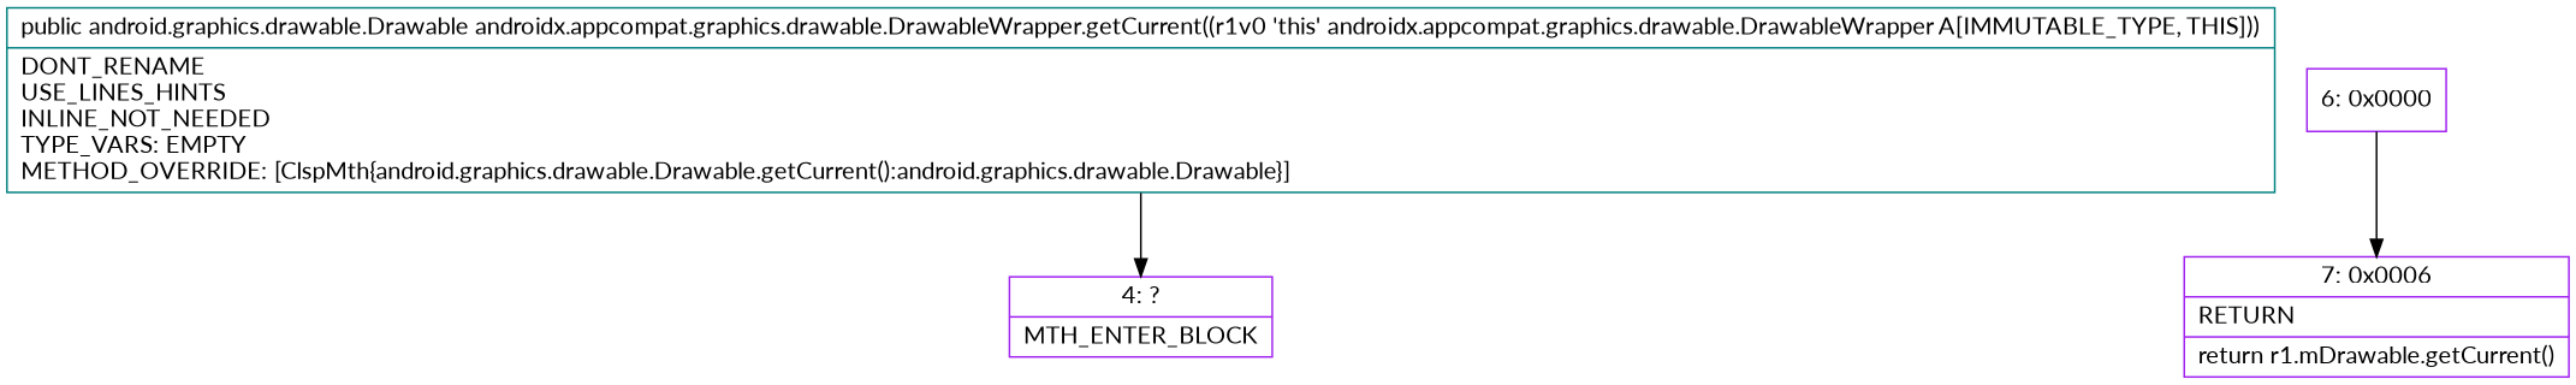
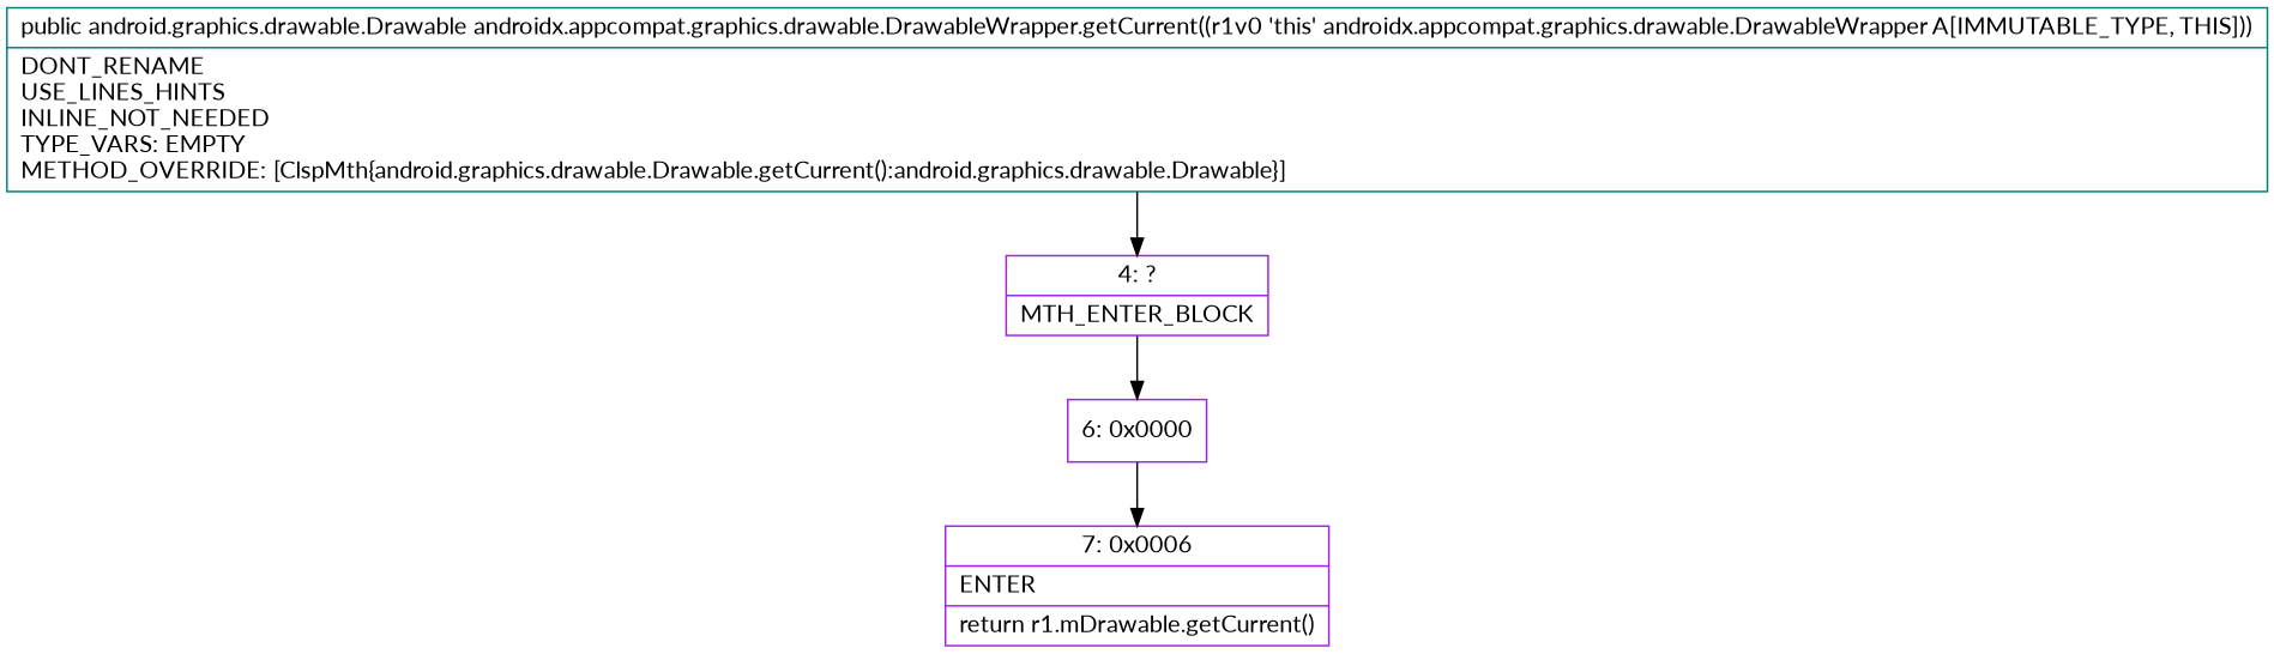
  digraph {
    fontname=Lato
    node [color=purple fontname=Lato shape=record]
    edge [fontname=Lato]
    n1 [label="{4\:\ ?|MTH_ENTER_BLOCK\l}"]
    n2 [label="{6\:\ 0x0000}"]
-   n3 [label="{7\:\ 0x0006|RETURN\l|return r1.mDrawable.getCurrent()\l}"]
+   n3 [label="{7\:\ 0x0006|ENTER\l|return r1.mDrawable.getCurrent()\l}"]
    n4 [color=teal label="{public android.graphics.drawable.Drawable androidx.appcompat.graphics.drawable.DrawableWrapper.getCurrent((r1v0 'this' androidx.appcompat.graphics.drawable.DrawableWrapper A[IMMUTABLE_TYPE, THIS]))  | DONT_RENAME\lUSE_LINES_HINTS\lINLINE_NOT_NEEDED\lTYPE_VARS: EMPTY\lMETHOD_OVERRIDE: [ClspMth\{android.graphics.drawable.Drawable.getCurrent():android.graphics.drawable.Drawable\}]\l}"]
+   n1 -> n2
    n2 -> n3
    n4 -> n1
  }
